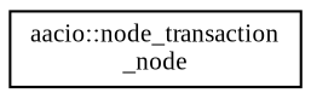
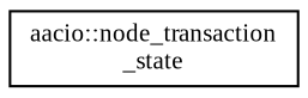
  digraph {
    rankdir=LR
    fontname="Liberation Serif"
-   n1 [color=black fillcolor=white fontname="Liberation Serif" fontsize=10 height=0.2 label="aacio::node_transaction\l_node" shape=record style=filled width=0.4]
+   n1 [color=black fillcolor=white fontname="Liberation Serif" fontsize=10 height=0.2 label="aacio::node_transaction\l_state" shape=record style=filled width=0.4]
  }
